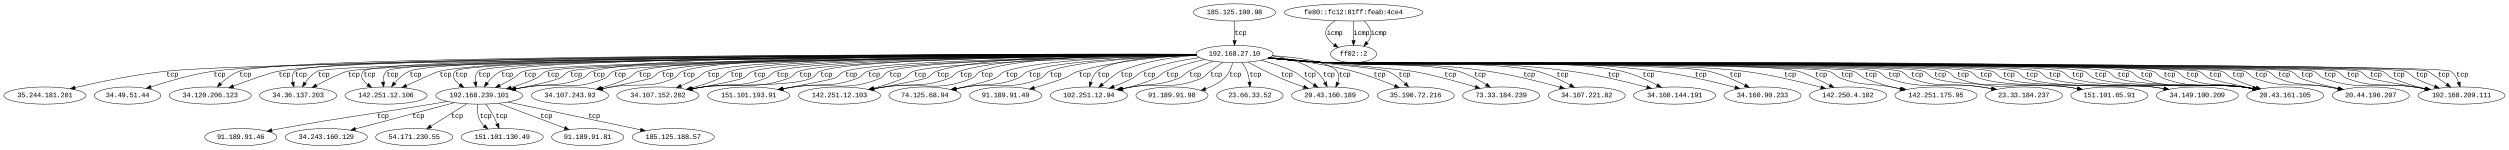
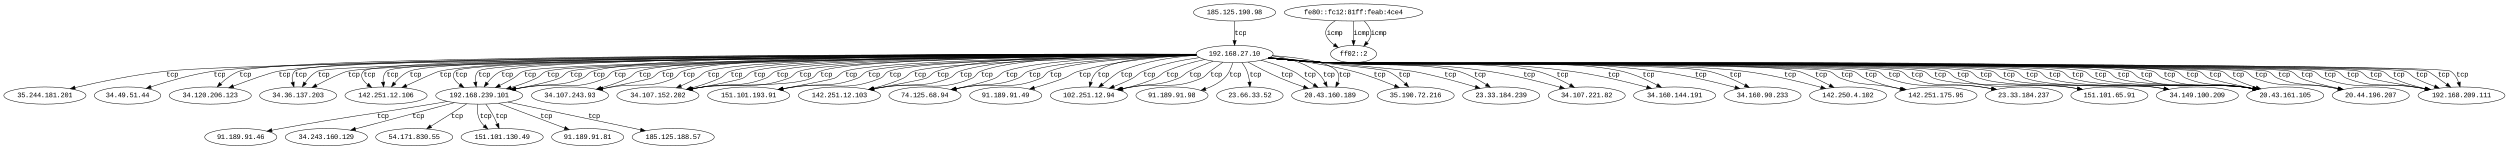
  digraph {
    fontname="Liberation Mono"
    node [activity_score=0.19 degree=2 fontname="Liberation Mono" in_degree=2 out_degree=0 total_connections=2]
    edge [conn_state=SF dst_port=443 fontname="Liberation Mono" history=ShADadFf local_orig=true local_resp=false orig_bytes=0 orig_ip_bytes=2662 orig_pkts=12 protocol=tcp resp_bytes=0 resp_ip_bytes=6168 resp_pkts=13 service=ssl src_port=133]
    "185.125.190.98" [activity_score=0.10 degree=1 in_degree=1 total_connections=1]
    "192.168.27.10" [activity_score=1.00 degree=92 in_degree=0 out_degree=92 total_connections=92]
    "35.244.181.201" [activity_score=0.10 degree=1 in_degree=1 total_connections=1]
    "34.49.51.44" [activity_score=0.10 degree=1 in_degree=1 total_connections=1]
    n5 [label="34.120.206.123"]
    "34.36.137.203" [activity_score=0.27 degree=3 in_degree=3 total_connections=3]
    "fe80::fc12:81ff:feab:4ce4" [activity_score=0.27 degree=3 in_degree=0 out_degree=3 total_connections=3]
    "ff02::2" [activity_score=0.27 degree=3 in_degree=3 total_connections=3]
    "142.251.12.106" [activity_score=0.34 degree=4 in_degree=4 total_connections=4]
    "91.189.91.46" [activity_score=0.10 degree=1 in_degree=1 total_connections=1]
    "34.243.160.129" [activity_score=0.10 degree=1 in_degree=1 total_connections=1]
-   "54.171.230.55" [activity_score=0.10 degree=1 in_degree=1 total_connections=1]
+   "54.171.230.55" [activity_score=0.10 degree=1 in_degree=1 total_connections=1 label="54.171.830.55"]
    "192.168.239.101" [activity_score=0.83 degree=17 in_degree=8 out_degree=9 total_connections=17]
    "151.101.130.49"
    "91.189.91.81" [activity_score=0.10 degree=1 in_degree=1 total_connections=1]
    "185.125.188.57" [activity_score=0.10 degree=1 in_degree=1 total_connections=1]
    "34.107.243.93" [activity_score=0.27 degree=3 in_degree=3 total_connections=3]
    "34.107.152.202" [activity_score=0.47 degree=6 in_degree=6 total_connections=6]
    "151.101.193.91" [activity_score=0.27 degree=3 in_degree=3 total_connections=3]
    "142.251.12.103" [activity_score=0.34 degree=4 in_degree=4 total_connections=4]
    "74.125.68.94" [activity_score=0.27 degree=3 in_degree=3 total_connections=3]
    "91.189.91.49" [activity_score=0.10 degree=1 in_degree=1 total_connections=1]
    n23 [activity_score=0.47 degree=6 in_degree=6 label="102.251.12.94" total_connections=6]
    "91.189.91.98" [activity_score=0.10 degree=1 in_degree=1 total_connections=1]
    "23.66.33.52" [activity_score=0.10 degree=1 in_degree=1 total_connections=1]
    "20.43.160.189" [activity_score=0.34 degree=4 in_degree=4 total_connections=4]
    "35.190.72.216"
-   "23.33.184.239" [label="73.33.184.239"]
+   "23.33.184.239"
    "34.107.221.82"
    "34.160.144.191"
    "34.160.90.233"
    "142.250.4.102"
    "142.251.175.95"
    "23.33.184.237"
    "151.101.65.91"
    "34.149.100.209"
    "20.43.161.105" [activity_score=0.65 degree=10 in_degree=10 total_connections=10]
    "20.44.196.207" [activity_score=0.27 degree=3 in_degree=3 total_connections=3]
    "192.168.209.111" [activity_score=0.52 degree=7 in_degree=7 total_connections=7]
    "185.125.190.98" -> "192.168.27.10" [dst_port=80 history=ShADadfF label=tcp orig_bytes=88 orig_ip_bytes=308 orig_pkts=5 resp_bytes=185 resp_ip_bytes=389 resp_pkts=5 service=http src_port=59080 timestamp=1747730282.996741]
    "192.168.27.10" -> "35.244.181.201" [label=tcp orig_bytes=1456 orig_ip_bytes=2676 orig_pkts=30 resp_bytes=6029 resp_ip_bytes=7273 resp_pkts=31 src_port=39044 timestamp=1747729951.255285]
    "192.168.27.10" -> "34.49.51.44" [label=tcp orig_bytes=2530 orig_ip_bytes=3510 orig_pkts=24 resp_bytes=4241 resp_ip_bytes=5165 resp_pkts=23 src_port=33156 timestamp=1747729951.337252]
    "192.168.27.10" -> n5 [conn_state=RSTO history=ShADadFR label=tcp orig_bytes=455 orig_ip_bytes=955 resp_bytes=3853 resp_ip_bytes=4377 src_port=54276 timestamp=1747730086.155512]
    "192.168.27.10" -> n5 [label=tcp orig_bytes=62424 orig_ip_bytes=67844 orig_pkts=135 resp_bytes=10520 resp_ip_bytes=16204 resp_pkts=142 src_port=37034 timestamp=1747729925.090661]
    "192.168.27.10" -> "34.36.137.203" [history=ShADadFfR label=tcp orig_bytes=2097 orig_ip_bytes=2757 orig_pkts=16 resp_bytes=5149 resp_ip_bytes=5753 resp_pkts=15 src_port=42790 timestamp=1747729923.205480]
    "192.168.27.10" -> "34.36.137.203" [label=tcp orig_bytes=2931 orig_ip_bytes=4071 orig_pkts=28 resp_bytes=5618 resp_ip_bytes=6702 resp_pkts=27 src_port=42794 timestamp=1747729923.206158]
    "192.168.27.10" -> "34.36.137.203" [label=tcp orig_bytes=2836 orig_ip_bytes=3536 orig_pkts=17 resp_bytes=939 resp_ip_bytes=1623 resp_pkts=17 src_port=50200 timestamp=1747730223.566945]
    "192.168.27.10" -> "142.251.12.106" [label=tcp orig_bytes=1899 orig_ip_bytes=2239 orig_pkts=8 resp_bytes=5187 resp_ip_bytes=5551 resp_pkts=9 src_port=53354 timestamp=1747729923.726720]
    "192.168.27.10" -> "142.251.12.106" [conn_state=RSTR history=ShADaFdrR label=tcp orig_bytes=1899 orig_ip_bytes=2199 orig_pkts=7 resp_bytes=4080 resp_ip_bytes=4404 resp_pkts=8 src_port=53362 timestamp=1747729925.296366]
    "192.168.27.10" -> "142.251.12.106" [conn_state=RSTO history=ShADadFR label=tcp orig_bytes=1899 orig_ip_bytes=2279 orig_pkts=9 resp_bytes=5189 resp_ip_bytes=5513 resp_pkts=8 src_port=53378 timestamp=1747729925.446230]
    "192.168.27.10" -> "142.251.12.106" [label=tcp orig_bytes=4684 orig_ip_bytes=7584 orig_pkts=72 resp_bytes=15976 resp_ip_bytes=19220 resp_pkts=81 src_port=37030 timestamp=1747729939.030566]
    "192.168.27.10" -> "192.168.239.101" [dst_port=80 history=ShADTadtfF label=tcp local_resp=true orig_bytes=1054 orig_ip_bytes=3476 orig_pkts=26 resp_bytes=7593 resp_ip_bytes=16554 resp_pkts=26 service=http src_port=48828 timestamp=1747729943.319722]
    "192.168.27.10" -> "192.168.239.101" [dst_port=80 history=ShADTadttfF label=tcp local_resp=true orig_bytes=1947 orig_ip_bytes=5262 orig_pkts=26 resp_bytes=12318 resp_ip_bytes=26524 resp_pkts=36 service=http src_port=48838 timestamp=1747729948.594813]
    "192.168.27.10" -> "192.168.239.101" [dst_port=80 history=ShAFf label=tcp local_resp=true orig_ip_bytes=432 orig_pkts=8 resp_ip_bytes=224 resp_pkts=4 service="-" src_port=48848 timestamp=1747729948.683909]
    "192.168.27.10" -> "192.168.239.101" [dst_port=80 history=ShADTadtfF label=tcp local_resp=true orig_bytes=844 orig_ip_bytes=2432 orig_pkts=14 resp_bytes=2222 resp_ip_bytes=5188 resp_pkts=14 service=http src_port=35662 timestamp=1747729953.814203]
    "192.168.27.10" -> "192.168.239.101" [dst_port=80 history=ShADTadtfF label=tcp local_resp=true orig_bytes=377 orig_ip_bytes=1290 orig_pkts=10 resp_bytes=626 resp_ip_bytes=1788 resp_pkts=10 service=http src_port=35678 timestamp=1747729953.814673]
    "192.168.27.10" -> "192.168.239.101" [dst_port=80 history=ShAFf label=tcp local_resp=true orig_ip_bytes=432 orig_pkts=8 resp_ip_bytes=224 resp_pkts=4 service="-" src_port=35684 timestamp=1747729953.819448]
    "192.168.27.10" -> "192.168.239.101" [dst_port=80 history=ShADTadttTfF label=tcp local_resp=true orig_bytes=4933 orig_ip_bytes=12378 orig_pkts=48 resp_bytes=19760 resp_ip_bytes=42240 resp_pkts=52 service=http src_port=35654 timestamp=1747729953.727135]
    "192.168.27.10" -> "192.168.239.101" [dst_port=80 history=ShADTadtfF label=tcp local_resp=true orig_bytes=803 orig_pkts=20 resp_bytes=7100 resp_ip_bytes=15360 resp_pkts=22 service=http src_port=59084 timestamp=1747730223.477082]
    "192.168.27.10" -> "34.107.243.93" [label=tcp orig_bytes=2238 orig_ip_bytes=3058 orig_pkts=20 resp_bytes=3843 resp_ip_bytes=4607 resp_pkts=19 src_port=41108 timestamp=1747729924.951998]
    "192.168.27.10" -> "34.107.243.93" [conn_state=S1 history=ShADad label=tcp orig_bytes=2075 orig_ip_bytes=2415 orig_pkts=8 resp_bytes=1242 resp_ip_bytes=1566 resp_pkts=8 src_port=41124 timestamp=1747729925.425275]
    "192.168.27.10" -> "34.107.243.93" [conn_state=OTH history="^dADa" label=tcp orig_bytes=28 orig_ip_bytes=108 orig_pkts=2 resp_bytes=24 resp_ip_bytes=104 resp_pkts=2 service="-" src_port=41124 timestamp=1747730226.208950]
    "192.168.27.10" -> "34.107.152.202" [history=ShADadFRf label=tcp orig_bytes=2126 orig_ip_bytes=2666 orig_pkts=13 resp_bytes=3801 resp_ip_bytes=4325 src_port=37728 timestamp=1747729930.053137]
    "192.168.27.10" -> "34.107.152.202" [history=ShADadFfR label=tcp orig_bytes=2126 orig_ip_bytes=2666 orig_pkts=13 resp_bytes=3801 resp_ip_bytes=4325 src_port=37742 timestamp=1747729930.054069]
    "192.168.27.10" -> "34.107.152.202" [conn_state=RSTO history=ShADadFR label=tcp orig_bytes=2126 orig_ip_bytes=2686 orig_pkts=13 resp_bytes=3801 resp_ip_bytes=4285 resp_pkts=12 src_port=37754 timestamp=1747729930.054682]
    "192.168.27.10" -> "34.107.152.202" [conn_state=RSTO history=ShADadFR label=tcp orig_bytes=2126 orig_ip_bytes=2626 resp_bytes=3801 resp_ip_bytes=4285 resp_pkts=12 src_port=37746 timestamp=1747729930.054123]
    "192.168.27.10" -> "34.107.152.202" [conn_state=RSTO history=ShADadFR label=tcp orig_bytes=2126 orig_ip_bytes=2626 resp_bytes=3801 resp_ip_bytes=4285 resp_pkts=12 src_port=37716 timestamp=1747729930.053014]
    "192.168.27.10" -> "34.107.152.202" [label=tcp orig_bytes=3097 orig_ip_bytes=4197 orig_pkts=27 resp_bytes=4224 resp_ip_bytes=5308 resp_pkts=27 src_port=37708 timestamp=1747729930.051579]
    "192.168.27.10" -> "151.101.193.91" [history=ShADadFfR label=tcp orig_bytes=2100 orig_ip_bytes=2600 resp_bytes=5488 resp_ip_bytes=5972 resp_pkts=12 src_port=50468 timestamp=1747729951.977259]
    "192.168.27.10" -> "151.101.193.91" [history=ShADadFfR label=tcp orig_bytes=2100 orig_ip_bytes=2640 orig_pkts=13 resp_bytes=5488 resp_ip_bytes=5972 resp_pkts=12 src_port=50454 timestamp=1747729951.976770]
    "192.168.27.10" -> "151.101.193.91" [history=ShADadFfR label=tcp orig_bytes=2231 orig_ip_bytes=2971 orig_pkts=18 resp_bytes=5631 resp_ip_bytes=6395 resp_pkts=19 src_port=33498 timestamp=1747730007.818444]
    "192.168.27.10" -> "142.251.12.103" [conn_state=RSTO history=ShR label=tcp orig_ip_bytes=100 orig_pkts=2 resp_ip_bytes=44 resp_pkts=1 service="-" src_port=34124 timestamp=1747729973.492890]
    "192.168.27.10" -> "142.251.12.103" [conn_state=RSTO history=ShADadFR label=tcp orig_bytes=2096 orig_ip_bytes=2676 orig_pkts=14 resp_bytes=5836 resp_ip_bytes=6360 src_port=34114 timestamp=1747729973.387056]
    "192.168.27.10" -> "142.251.12.103" [conn_state=RSTO history=ShADadFR label=tcp orig_bytes=2096 orig_ip_bytes=2636 orig_pkts=13 resp_bytes=5834 resp_ip_bytes=6358 src_port=34138 timestamp=1747729973.531340]
    "192.168.27.10" -> "142.251.12.103" [label=tcp orig_bytes=19014 orig_ip_bytes=23874 orig_pkts=121 resp_bytes=165799 resp_ip_bytes=172923 resp_pkts=178 src_port=34112 timestamp=1747729973.377320]
    "192.168.27.10" -> "74.125.68.94" [conn_state=RSTO history=ShADadFR label=tcp orig_bytes=2097 orig_ip_bytes=2637 orig_pkts=13 resp_bytes=5866 resp_ip_bytes=6390 src_port=45128 timestamp=1747729975.017246]
    "192.168.27.10" -> "74.125.68.94" [label=tcp orig_bytes=2578 orig_ip_bytes=9798 orig_pkts=180 resp_bytes=288854 resp_ip_bytes=298178 resp_pkts=233 src_port=45114 timestamp=1747729975.016356]
    "192.168.27.10" -> "74.125.68.94" [label=tcp orig_bytes=2228 orig_ip_bytes=3088 orig_pkts=21 resp_bytes=5945 resp_ip_bytes=6749 resp_pkts=20 src_port=38394 timestamp=1747729978.880317]
    "192.168.27.10" -> "91.189.91.49" [dst_port=80 history=ShADafF label=tcp orig_bytes=88 orig_ip_bytes=268 orig_pkts=4 resp_bytes=189 resp_ip_bytes=353 resp_pkts=4 service=http src_port=54536 timestamp=1747730583.014245]
    "192.168.27.10" -> n23 [dst_port=80 label=tcp orig_bytes=428 orig_ip_bytes=1168 orig_pkts=18 resp_bytes=702 resp_ip_bytes=1346 resp_pkts=16 service=http src_port=33060 timestamp=1747729924.101756]
    "192.168.27.10" -> n23 [dst_port=80 label=tcp orig_bytes=428 orig_ip_bytes=1168 orig_pkts=18 resp_bytes=702 resp_ip_bytes=1346 resp_pkts=16 service=http src_port=33070 timestamp=1747729925.407641]
    "192.168.27.10" -> n23 [dst_port=80 label=tcp orig_bytes=1290 orig_ip_bytes=2390 orig_pkts=27 resp_bytes=2507 resp_ip_bytes=3471 resp_pkts=24 service=http src_port=33044 timestamp=1747729923.571858]
    "192.168.27.10" -> n23 [dst_port=80 label=tcp orig_bytes=1290 orig_ip_bytes=2390 orig_pkts=27 resp_bytes=2507 resp_ip_bytes=3471 resp_pkts=24 service=http src_port=33054 timestamp=1747729923.580127]
    "192.168.27.10" -> n23 [dst_port=80 label=tcp orig_bytes=1718 orig_ip_bytes=2938 orig_pkts=30 resp_bytes=3209 resp_ip_bytes=4253 resp_pkts=26 service=http src_port=33042 timestamp=1747729923.534508]
    "192.168.27.10" -> n23 [label=tcp orig_bytes=2230 orig_ip_bytes=3050 orig_pkts=20 resp_bytes=5945 resp_ip_bytes=6749 resp_pkts=20 src_port=45548 timestamp=1747729978.606125]
    "192.168.27.10" -> "91.189.91.98" [dst_port=80 label=tcp orig_bytes=88 orig_ip_bytes=348 orig_pkts=6 resp_bytes=185 resp_ip_bytes=389 resp_pkts=5 service=http src_port=37024 timestamp=1747729983.019765]
    "192.168.27.10" -> "23.66.33.52" [dst_port=80 history=ShADadfF label=tcp orig_bytes=862 orig_ip_bytes=1442 orig_pkts=14 resp_bytes=1741 resp_ip_bytes=2225 resp_pkts=12 service=http src_port=40176 timestamp=1747729925.481212]
    "192.168.27.10" -> "20.43.160.189" [history=ShADadFfR label=tcp orig_bytes=2129 orig_ip_bytes=2629 resp_bytes=5675 resp_ip_bytes=6199 src_port=43966 timestamp=1747730005.896538]
    "192.168.27.10" -> "20.43.160.189" [conn_state=RSTO history=ShADadFR label=tcp orig_bytes=2129 orig_ip_bytes=2669 orig_pkts=13 resp_bytes=5644 src_port=43964 timestamp=1747730005.896112]
    "192.168.27.10" -> "20.43.160.189" [conn_state=RSTO history=ShADadFR label=tcp orig_bytes=2129 orig_ip_bytes=2629 resp_bytes=5675 resp_ip_bytes=6199 src_port=43980 timestamp=1747730005.897173]
    "192.168.27.10" -> "20.43.160.189" [history=ShADadfF label=tcp orig_bytes=2766 orig_ip_bytes=4106 orig_pkts=33 resp_bytes=60284 resp_ip_bytes=62688 resp_pkts=60 src_port=43968 timestamp=1747730005.897096]
    "192.168.27.10" -> "35.190.72.216" [label=tcp orig_bytes=2242 orig_ip_bytes=2982 orig_pkts=18 resp_bytes=3851 resp_ip_bytes=4615 resp_pkts=19 src_port=51456 timestamp=1747729951.337044]
    "192.168.27.10" -> "35.190.72.216" [label=tcp orig_bytes=2509 orig_ip_bytes=3409 orig_pkts=22 resp_bytes=4183 resp_ip_bytes=5067 resp_pkts=22 src_port=51462 timestamp=1747729952.227614]
    "192.168.27.10" -> "23.33.184.239" [dst_port=80 label=tcp orig_bytes=862 orig_ip_bytes=1802 orig_pkts=23 resp_bytes=1780 resp_ip_bytes=2584 resp_pkts=20 service=http src_port=50248 timestamp=1747729922.929534]
    "192.168.27.10" -> "23.33.184.239" [dst_port=80 label=tcp orig_bytes=1293 orig_ip_bytes=2273 orig_pkts=24 resp_bytes=2668 resp_ip_bytes=3512 resp_pkts=21 service=http src_port=50256 timestamp=1747729922.930726]
    "192.168.27.10" -> "34.107.221.82" [dst_port=80 label=tcp orig_bytes=1172 orig_ip_bytes=2272 orig_pkts=27 resp_bytes=1192 resp_ip_bytes=2156 resp_pkts=24 service=http src_port=33796 timestamp=1747729922.844581]
    "192.168.27.10" -> "34.107.221.82" [dst_port=80 label=tcp orig_bytes=1550 orig_ip_bytes=2730 orig_pkts=29 resp_bytes=1080 resp_ip_bytes=2124 resp_pkts=26 service=http src_port=33804 timestamp=1747729923.101570]
    "192.168.27.10" -> "34.160.144.191" [history=ShADadFfR label=tcp orig_bytes=460 orig_ip_bytes=1000 orig_pkts=13 resp_bytes=3475 resp_ip_bytes=3959 resp_pkts=12 src_port=56120 timestamp=1747729922.348450]
    "192.168.27.10" -> "34.160.144.191" [label=tcp orig_bytes=1442 orig_ip_bytes=2742 orig_pkts=32 resp_bytes=15143 resp_ip_bytes=16547 resp_pkts=35 src_port=56126 timestamp=1747729922.349285]
    "192.168.27.10" -> "34.160.90.233" [conn_state=RSTO history=ShADadFR label=tcp orig_bytes=459 orig_ip_bytes=919 orig_pkts=11 resp_bytes=3947 resp_ip_bytes=4431 resp_pkts=12 src_port=36268 timestamp=1747729951.235771]
    "192.168.27.10" -> "34.160.90.233" [label=tcp orig_bytes=1401 orig_ip_bytes=2341 orig_pkts=23 resp_bytes=6539 resp_ip_bytes=7543 resp_pkts=25 src_port=36258 timestamp=1747729951.235264]
    "192.168.27.10" -> "142.250.4.102" [label=tcp orig_bytes=2551 orig_ip_bytes=3251 orig_pkts=17 resp_bytes=10711 resp_ip_bytes=11555 resp_pkts=21 src_port=33698 timestamp=1747729990.565836]
    "192.168.27.10" -> "142.250.4.102" [conn_state=RSTO history=ShR label=tcp orig_ip_bytes=100 orig_pkts=2 resp_ip_bytes=44 resp_pkts=1 service="-" src_port=33694 timestamp=1747729990.315696]
    "192.168.27.10" -> "142.251.175.95" [conn_state=RSTO history=ShR label=tcp orig_ip_bytes=100 orig_pkts=2 resp_ip_bytes=44 resp_pkts=1 service="-" src_port=39506 timestamp=1747729924.880900]
    "192.168.27.10" -> "142.251.175.95" [label=tcp orig_bytes=2835 orig_ip_bytes=107815 orig_pkts=2624 resp_bytes=6845476 resp_ip_bytes=7041480 resp_pkts=4900 src_port=39512 timestamp=1747729925.134679]
    "192.168.27.10" -> "23.33.184.237" [dst_port=80 history=ShAFaf label=tcp orig_ip_bytes=240 orig_pkts=5 resp_ip_bytes=124 resp_pkts=3 service="-" src_port=54916 timestamp=1747729923.986624]
    "192.168.27.10" -> "23.33.184.237" [dst_port=80 label=tcp orig_bytes=1293 orig_ip_bytes=2313 orig_pkts=25 resp_bytes=2669 resp_ip_bytes=3553 resp_pkts=22 service=http src_port=54928 timestamp=1747729924.239839]
    "192.168.27.10" -> "151.101.65.91" [history=ShADadFfR label=tcp orig_bytes=452 orig_ip_bytes=912 orig_pkts=11 resp_bytes=4378 resp_ip_bytes=4862 resp_pkts=12 src_port=44738 timestamp=1747729925.348071]
    "192.168.27.10" -> "151.101.65.91" [history=ShADadFfR label=tcp orig_bytes=1844 orig_ip_bytes=21784 orig_pkts=498 resp_bytes=833981 resp_ip_bytes=859025 resp_pkts=626 src_port=44748 timestamp=1747729925.348149]
    "192.168.27.10" -> "34.149.100.209" [history=ShADadFfR label=tcp orig_bytes=2119 orig_ip_bytes=2619 resp_bytes=3858 resp_ip_bytes=4342 resp_pkts=12 src_port=35306 timestamp=1747729925.059486]
    "192.168.27.10" -> "34.149.100.209" [label=tcp orig_bytes=2945 orig_ip_bytes=9565 orig_pkts=165 resp_bytes=269610 resp_ip_bytes=279654 resp_pkts=251 src_port=35292 timestamp=1747729923.513747]
    "192.168.27.10" -> "20.43.161.105" [history=ShADadFfR label=tcp orig_bytes=2112 orig_ip_bytes=2652 orig_pkts=13 resp_bytes=5643 resp_ip_bytes=6207 resp_pkts=14 src_port=52796 timestamp=1747729991.367823]
    "192.168.27.10" -> "20.43.161.105" [history=ShADadFfR label=tcp orig_bytes=2112 orig_ip_bytes=2652 orig_pkts=13 resp_bytes=5612 resp_ip_bytes=6136 src_port=52800 timestamp=1747729991.368153]
    "192.168.27.10" -> "20.43.161.105" [conn_state=RSTO history=ShADadFR label=tcp orig_bytes=2122 orig_ip_bytes=2622 resp_bytes=5644 src_port=52820 timestamp=1747729992.629584]
    "192.168.27.10" -> "20.43.161.105" [conn_state=RSTO history=ShADadFR label=tcp orig_bytes=2122 orig_pkts=13 resp_bytes=5644 src_port=52834 timestamp=1747729992.630118]
    "192.168.27.10" -> "20.43.161.105" [conn_state=RSTO history=ShADadFR label=tcp orig_bytes=2122 orig_pkts=13 resp_bytes=5644 src_port=52844 timestamp=1747729992.630145]
    "192.168.27.10" -> "20.43.161.105" [history=ShADadFfR label=tcp orig_bytes=2122 orig_ip_bytes=2722 orig_pkts=14 resp_bytes=5644 src_port=52854 timestamp=1747729992.630253]
    "192.168.27.10" -> "20.43.161.105" [label=tcp orig_bytes=2122 orig_pkts=13 resp_bytes=5644 src_port=52822 timestamp=1747729992.630024]
    "192.168.27.10" -> "20.43.161.105" [conn_state=RSTO history=ShADadFR label=tcp orig_bytes=2122 orig_ip_bytes=2622 resp_bytes=5644 src_port=52816 timestamp=1747729992.629420]
    "192.168.27.10" -> "20.43.161.105" [history=ShADadfF label=tcp orig_bytes=14539 orig_ip_bytes=74479 orig_pkts=1498 resp_bytes=3939668 resp_ip_bytes=4059832 resp_pkts=3004 src_port=52784 timestamp=1747729991.367433]
    "192.168.27.10" -> "20.43.161.105" [history=ShADadfF label=tcp orig_bytes=13985 orig_ip_bytes=21005 orig_pkts=175 resp_bytes=259467 resp_ip_bytes=270311 resp_pkts=271 src_port=37600 timestamp=1747730005.519479]
    "192.168.27.10" -> "20.44.196.207" [conn_state=RSTO history=ShADadFR label=tcp orig_bytes=2118 orig_ip_bytes=2618 resp_bytes=5612 resp_ip_bytes=6136 src_port=34388 timestamp=1747730004.107503]
    "192.168.27.10" -> "20.44.196.207" [conn_state=RSTO history=ShADadFR label=tcp orig_bytes=2118 orig_ip_bytes=2578 orig_pkts=11 resp_bytes=5621 resp_ip_bytes=6145 src_port=34382 timestamp=1747730004.106690]
    "192.168.27.10" -> "20.44.196.207" [history=ShADadfF label=tcp orig_bytes=2777 orig_ip_bytes=3557 orig_pkts=19 resp_bytes=12059 resp_ip_bytes=12943 resp_pkts=22 src_port=34380 timestamp=1747730004.106280]
    "192.168.27.10" -> "192.168.209.111" [dst_port=80 history=ShADadfF label=tcp local_resp=true orig_bytes=412 orig_ip_bytes=1044 resp_bytes=297 resp_ip_bytes=929 resp_pkts=12 service=http src_port=38090 timestamp=1747729924.165999]
    "192.168.27.10" -> "192.168.209.111" [dst_port=80 history=ShADadfF label=tcp local_resp=true orig_bytes=369 orig_ip_bytes=1001 resp_bytes=1359 resp_ip_bytes=1991 resp_pkts=12 service=http src_port=38116 timestamp=1747729927.914540]
    "192.168.27.10" -> "192.168.209.111" [dst_port=80 history=ShADadfF label=tcp local_resp=true orig_bytes=1097 orig_ip_bytes=2457 orig_pkts=26 resp_bytes=29991 resp_ip_bytes=31819 resp_pkts=35 service=http src_port=38104 timestamp=1747729927.726415]
    "192.168.27.10" -> "192.168.209.111" [dst_port=80 history=ShADadfF label=tcp local_resp=true orig_bytes=346 orig_ip_bytes=1238 orig_pkts=17 resp_bytes=7588 resp_ip_bytes=8480 resp_pkts=17 service=http src_port=38118 timestamp=1747729927.914682]
    "192.168.27.10" -> "192.168.209.111" [dst_port=80 history=ShADadfF label=tcp local_resp=true orig_bytes=359 orig_ip_bytes=3123 orig_pkts=53 resp_bytes=89753 resp_ip_bytes=93609 resp_pkts=74 service=http src_port=38128 timestamp=1747729927.915263]
    "192.168.27.10" -> "192.168.209.111" [dst_port=80 history=ShADadfF label=tcp local_resp=true orig_bytes=362 orig_ip_bytes=2346 orig_pkts=38 resp_bytes=39956 resp_ip_bytes=41992 resp_pkts=39 service=http src_port=38130 timestamp=1747729927.915828]
    "192.168.27.10" -> "192.168.209.111" [dst_port=80 history=ShADadfF label=tcp local_resp=true orig_bytes=339 orig_ip_bytes=1387 orig_pkts=20 resp_bytes=11871 resp_ip_bytes=12919 resp_pkts=20 service=http src_port=38146 timestamp=1747729927.916349]
    "fe80::fc12:81ff:feab:4ce4" -> "ff02::2" [conn_state=OTH dst_port=134 history="-" label=icmp orig_bytes=40 orig_ip_bytes=280 orig_pkts=5 protocol=icmp resp_ip_bytes=0 resp_pkts=0 service="-" timestamp=1747729686.910195]
    "fe80::fc12:81ff:feab:4ce4" -> "ff02::2" [conn_state=OTH dst_port=134 history="-" label=icmp orig_ip_bytes=56 orig_pkts=1 protocol=icmp resp_ip_bytes=0 resp_pkts=0 service="-" timestamp=1747729918.782189]
    "fe80::fc12:81ff:feab:4ce4" -> "ff02::2" [conn_state=OTH dst_port=134 history="-" label=icmp orig_ip_bytes=56 orig_pkts=1 protocol=icmp resp_ip_bytes=0 resp_pkts=0 service="-" timestamp=1747730148.158194]
    "192.168.239.101" -> "91.189.91.46" [history=ShADadFfR label=tcp orig_bytes=957 orig_ip_bytes=1817 orig_pkts=21 resp_bytes=19837 resp_ip_bytes=20841 resp_pkts=25 src_port=44370 timestamp=1747729729.769316]
    "192.168.239.101" -> "34.243.160.129" [history=ShADadFfR label=tcp orig_bytes=828 orig_ip_bytes=1408 orig_pkts=14 resp_bytes=6371 resp_ip_bytes=6935 resp_pkts=14 src_port=52764 timestamp=1747729729.490923]
    "192.168.239.101" -> "54.171.230.55" [history=ShADadFfR label=tcp orig_bytes=797 orig_ip_bytes=1297 resp_bytes=3863 resp_ip_bytes=4307 resp_pkts=11 src_port=58126 timestamp=1747729704.876009]
    "192.168.239.101" -> "151.101.130.49" [history=ShADadFfR label=tcp orig_bytes=772 orig_ip_bytes=1632 orig_pkts=21 resp_bytes=7351 resp_ip_bytes=8195 resp_pkts=21 src_port=39742 timestamp=1747729700.168650]
    "192.168.239.101" -> "151.101.130.49" [history=ShADadFfR label=tcp orig_bytes=778 orig_ip_bytes=17798 orig_pkts=425 resp_bytes=890615 resp_ip_bytes=917779 resp_pkts=679 src_port=39754 timestamp=1747729700.764960]
    "192.168.239.101" -> "91.189.91.81" [dst_port=80 label=tcp orig_bytes=1582 orig_ip_bytes=136082 orig_pkts=3362 resp_bytes=9503267 resp_ip_bytes=9778871 resp_pkts=6890 service=http src_port=53306 timestamp=1747729729.407799]
    "192.168.239.101" -> "185.125.188.57" [history=ShADadfF label=tcp orig_bytes=10478 orig_ip_bytes=12058 orig_pkts=39 resp_bytes=37081 resp_ip_bytes=39005 resp_pkts=48 src_port=58590 timestamp=1747730001.900092]
  }
